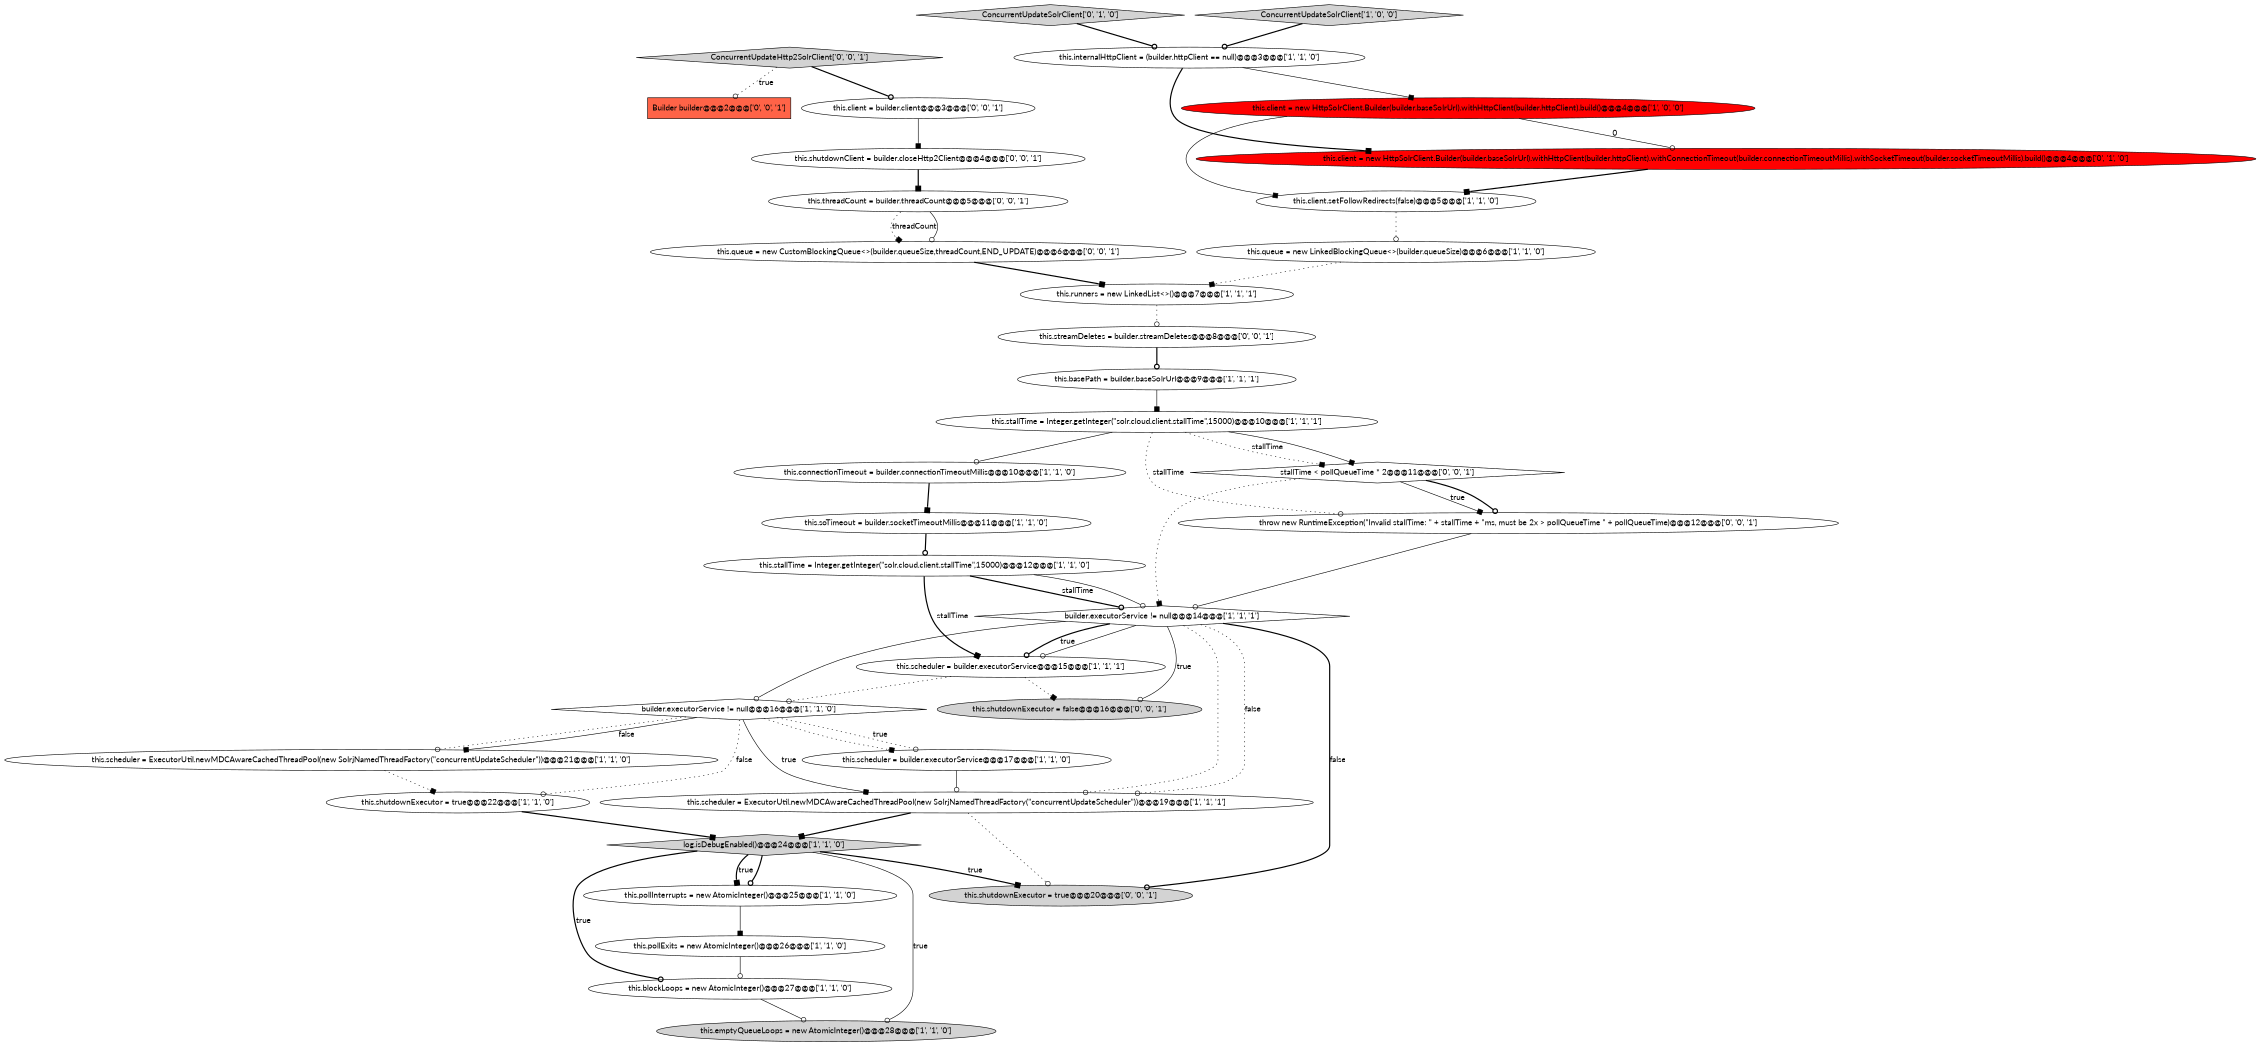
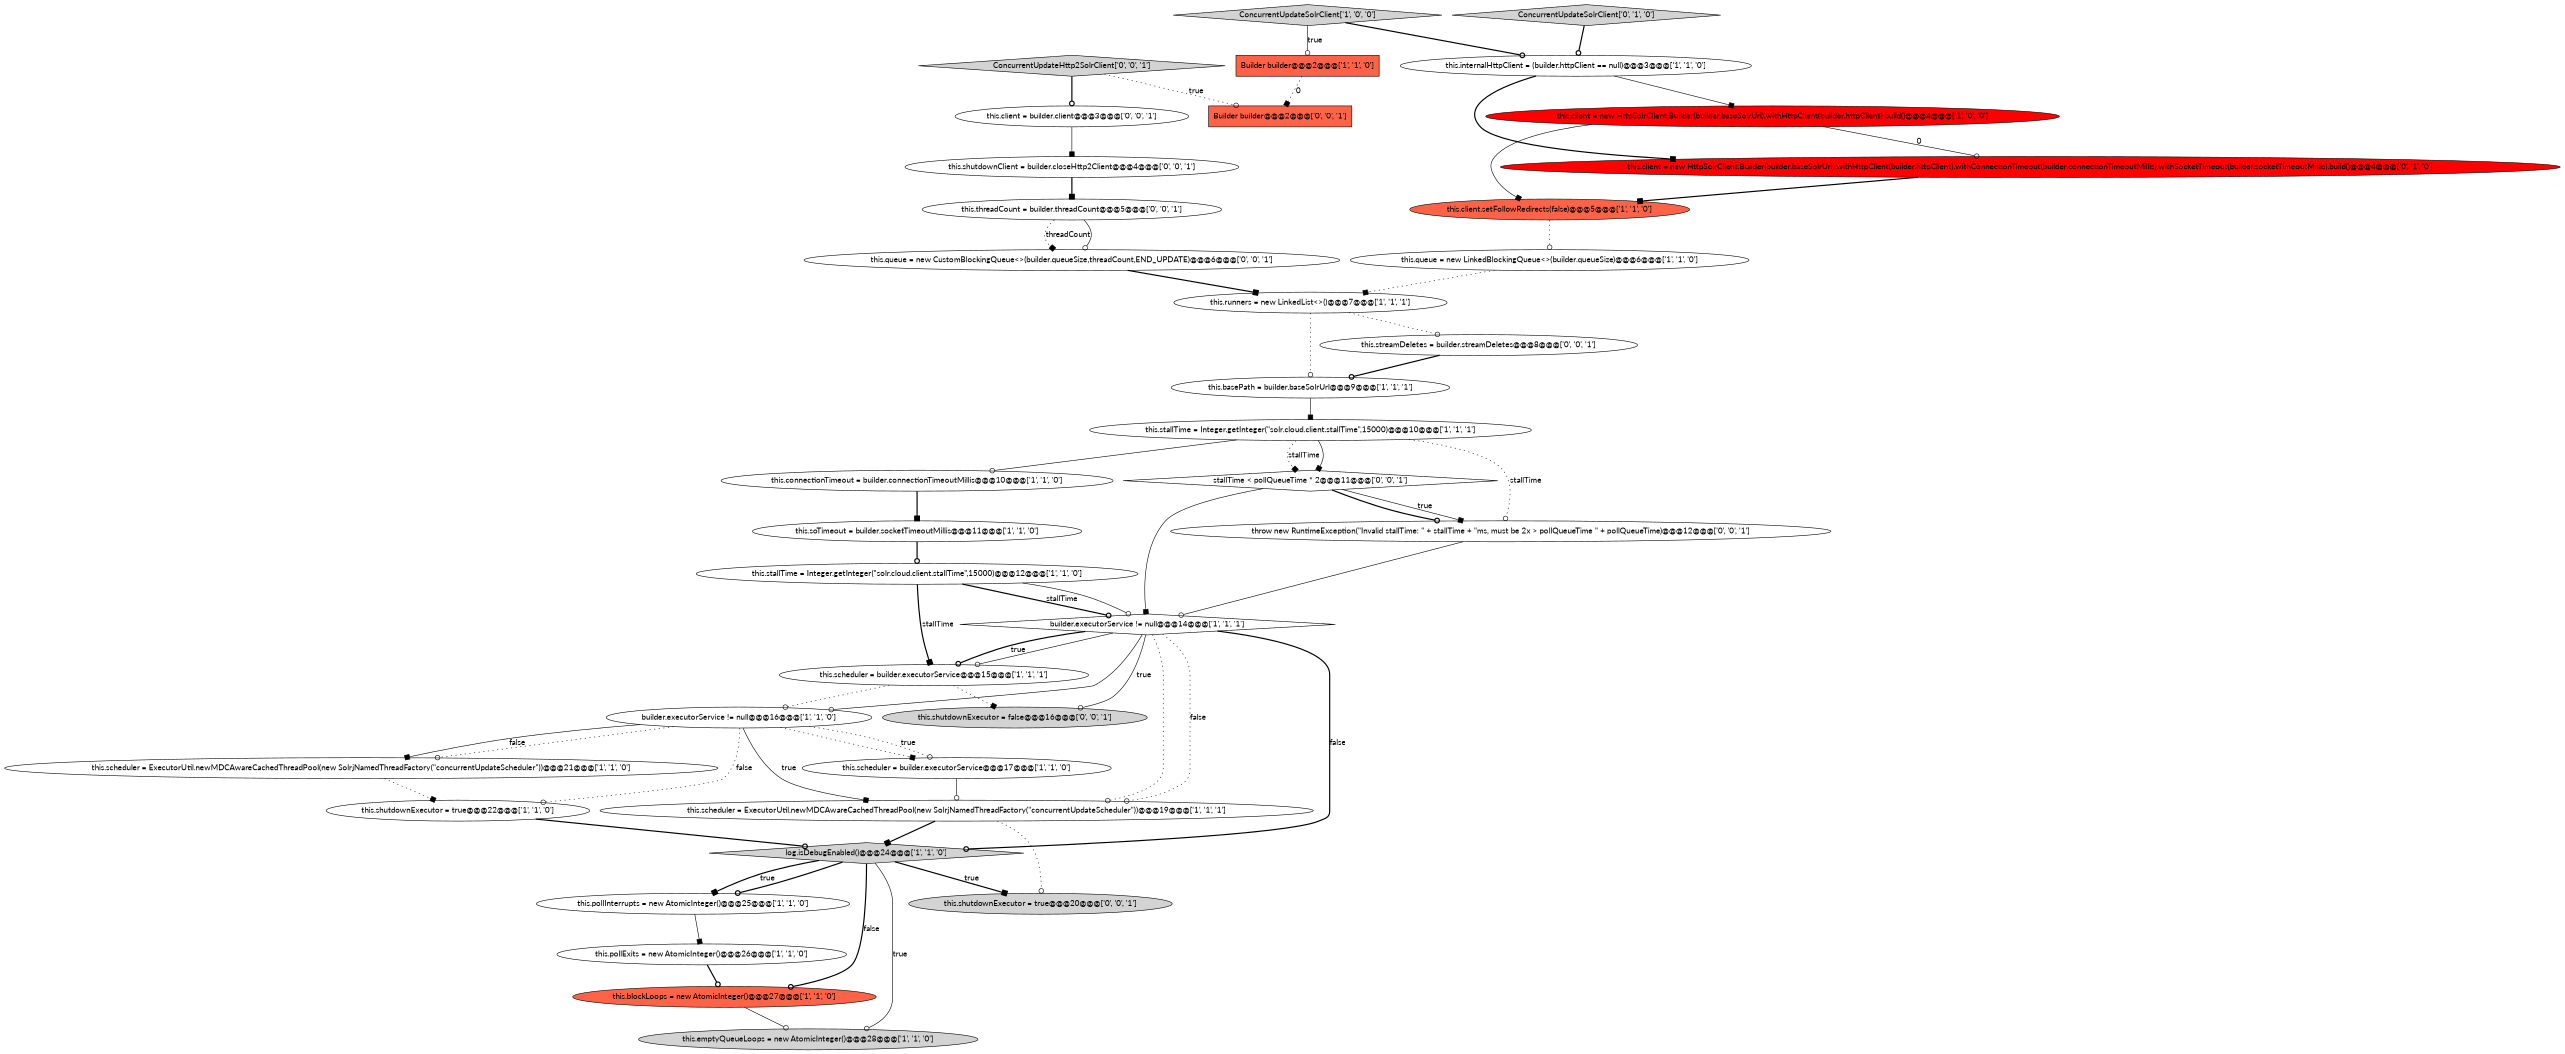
  digraph {
    fontname=Lato
    node [fillcolor=white fontname=Lato shape=ellipse style=filled]
    edge [arrowhead=odot fontname=Lato style=bold]
    n1 [label="this.shutdownExecutor = true@@@22@@@['1', '1', '0']"]
    n2 [fillcolor=lightgray label="log.isDebugEnabled()@@@24@@@['1', '1', '0']" shape=diamond]
-   n3 [label="this.blockLoops = new AtomicInteger()@@@27@@@['1', '1', '0']"]
+   n3 [fillcolor=tomato label="this.blockLoops = new AtomicInteger()@@@27@@@['1', '1', '0']"]
    n4 [label="this.pollInterrupts = new AtomicInteger()@@@25@@@['1', '1', '0']"]
    n5 [fillcolor=lightgray label="this.emptyQueueLoops = new AtomicInteger()@@@28@@@['1', '1', '0']"]
    n6 [fillcolor=lightgray label="this.shutdownExecutor = true@@@20@@@['0', '0', '1']"]
-   n7 [label="builder.executorService != null@@@16@@@['1', '1', '0']" shape=diamond]
+   n7 [label="builder.executorService != null@@@16@@@['1', '1', '0']"]
    n8 [label="this.scheduler = builder.executorService@@@17@@@['1', '1', '0']"]
    n9 [label="this.scheduler = ExecutorUtil.newMDCAwareCachedThreadPool(new SolrjNamedThreadFactory(\"concurrentUpdateScheduler\"))@@@19@@@['1', '1', '1']"]
    n10 [label="this.scheduler = ExecutorUtil.newMDCAwareCachedThreadPool(new SolrjNamedThreadFactory(\"concurrentUpdateScheduler\"))@@@21@@@['1', '1', '0']"]
    n11 [fillcolor=lightgray label="ConcurrentUpdateSolrClient['0', '1', '0']" shape=diamond]
    n12 [label="this.internalHttpClient = (builder.httpClient == null)@@@3@@@['1', '1', '0']"]
+   n13 [fillcolor=tomato label="Builder builder@@@2@@@['1', '1', '0']" shape=box]
    n14 [fillcolor=tomato label="Builder builder@@@2@@@['0', '0', '1']" shape=box]
    n15 [fillcolor=red label="this.client = new HttpSolrClient.Builder(builder.baseSolrUrl).withHttpClient(builder.httpClient).build()@@@4@@@['1', '0', '0']"]
    n16 [fillcolor=red label="this.client = new HttpSolrClient.Builder(builder.baseSolrUrl).withHttpClient(builder.httpClient).withConnectionTimeout(builder.connectionTimeoutMillis).withSocketTimeout(builder.socketTimeoutMillis).build()@@@4@@@['0', '1', '0']"]
    n17 [label="this.pollExits = new AtomicInteger()@@@26@@@['1', '1', '0']"]
    n18 [label="this.client = builder.client@@@3@@@['0', '0', '1']"]
    n19 [label="this.shutdownClient = builder.closeHttp2Client@@@4@@@['0', '0', '1']"]
    n20 [label="this.threadCount = builder.threadCount@@@5@@@['0', '0', '1']"]
    n21 [label="this.queue = new CustomBlockingQueue<>(builder.queueSize,threadCount,END_UPDATE)@@@6@@@['0', '0', '1']"]
    n22 [label="this.runners = new LinkedList<>()@@@7@@@['1', '1', '1']"]
    n23 [label="throw new RuntimeException(\"Invalid stallTime: \" + stallTime + \"ms, must be 2x > pollQueueTime \" + pollQueueTime)@@@12@@@['0', '0', '1']"]
    n24 [label="builder.executorService != null@@@14@@@['1', '1', '1']" shape=diamond]
    n25 [fillcolor=lightgray label="this.shutdownExecutor = false@@@16@@@['0', '0', '1']"]
    n26 [label="this.scheduler = builder.executorService@@@15@@@['1', '1', '1']"]
    n27 [label="this.streamDeletes = builder.streamDeletes@@@8@@@['0', '0', '1']"]
    n28 [label="this.basePath = builder.baseSolrUrl@@@9@@@['1', '1', '1']"]
    n29 [label="this.stallTime = Integer.getInteger(\"solr.cloud.client.stallTime\",15000)@@@10@@@['1', '1', '1']"]
    n30 [fillcolor=lightgray label="ConcurrentUpdateHttp2SolrClient['0', '0', '1']" shape=diamond]
    n31 [label="this.soTimeout = builder.socketTimeoutMillis@@@11@@@['1', '1', '0']"]
    n32 [label="this.stallTime = Integer.getInteger(\"solr.cloud.client.stallTime\",15000)@@@12@@@['1', '1', '0']"]
    n33 [fillcolor=lightgray label="ConcurrentUpdateSolrClient['1', '0', '0']" shape=diamond]
    n34 [label="this.connectionTimeout = builder.connectionTimeoutMillis@@@10@@@['1', '1', '0']"]
    n35 [label="stallTime < pollQueueTime * 2@@@11@@@['0', '0', '1']" shape=diamond]
-   n36 [label="this.client.setFollowRedirects(false)@@@5@@@['1', '1', '0']"]
+   n36 [fillcolor=tomato label="this.client.setFollowRedirects(false)@@@5@@@['1', '1', '0']"]
    n37 [label="this.queue = new LinkedBlockingQueue<>(builder.queueSize)@@@6@@@['1', '1', '0']"]
-   n1 -> n2 [arrowhead=box]
-   n2 -> n3 [label=true]
+   n1 -> n2
+   n2 -> n3 [label=false]
    n2 -> n4
    n2 -> n4 [arrowhead=box label=true]
    n2 -> n5 [label=true style=solid]
    n2 -> n6 [arrowhead=box label=true]
    n3 -> n5 [style=solid]
    n4 -> n17 [arrowhead=box style=solid]
    n7 -> n1 [label=false style=dotted]
    n7 -> n8 [label=true style=dotted]
    n7 -> n8 [arrowhead=box style=dotted]
    n7 -> n9 [arrowhead=box label=true style=solid]
    n7 -> n10 [style=dotted]
    n7 -> n10 [arrowhead=box label=false style=solid]
    n8 -> n9 [style=solid]
    n9 -> n2 [arrowhead=box]
    n9 -> n6 [style=dotted]
    n10 -> n1 [arrowhead=box style=dotted]
    n11 -> n12
    n12 -> n15 [arrowhead=box style=solid]
    n12 -> n16 [arrowhead=box]
+   n13 -> n14 [arrowhead=box label=0 style=dotted]
    n15 -> n16 [label=0 style=solid]
    n15 -> n36 [arrowhead=box style=solid]
    n16 -> n36 [arrowhead=box]
-   n17 -> n3 [style=solid]
+   n17 -> n3
    n18 -> n19 [arrowhead=box style=solid]
    n19 -> n20 [arrowhead=box]
    n20 -> n21 [arrowhead=box label=threadCount style=dotted]
    n20 -> n21 [style=solid]
    n21 -> n22 [arrowhead=box]
    n22 -> n27 [style=dotted]
+   n22 -> n28 [style=dotted]
    n23 -> n24 [style=solid]
-   n24 -> n6 [label=false]
+   n24 -> n2 [label=false]
    n24 -> n7 [style=solid]
    n24 -> n9 [label=false style=dotted]
    n24 -> n9 [style=dotted]
    n24 -> n25 [label=true style=solid]
    n24 -> n26 [style=solid]
    n24 -> n26 [label=true]
    n26 -> n7 [style=dotted]
    n26 -> n25 [arrowhead=box style=dotted]
    n27 -> n28
    n28 -> n29 [arrowhead=box style=solid]
    n29 -> n23 [label=stallTime style=dotted]
    n29 -> n34 [style=solid]
    n29 -> n35 [arrowhead=box style=solid]
    n29 -> n35 [arrowhead=box label=stallTime style=dotted]
    n30 -> n14 [label=true style=dotted]
    n30 -> n18
    n31 -> n32
    n32 -> n24 [label=stallTime]
    n32 -> n24 [style=solid]
    n32 -> n26 [arrowhead=box label=stallTime]
    n33 -> n12
+   n33 -> n13 [label=true style=solid]
    n34 -> n31 [arrowhead=box]
    n35 -> n23 [arrowhead=box label=true style=solid]
    n35 -> n23
-   n35 -> n24 [arrowhead=box style=dotted]
+   n35 -> n24 [arrowhead=box style=solid]
    n36 -> n37 [style=dotted]
    n37 -> n22 [arrowhead=box style=dotted]
  }
